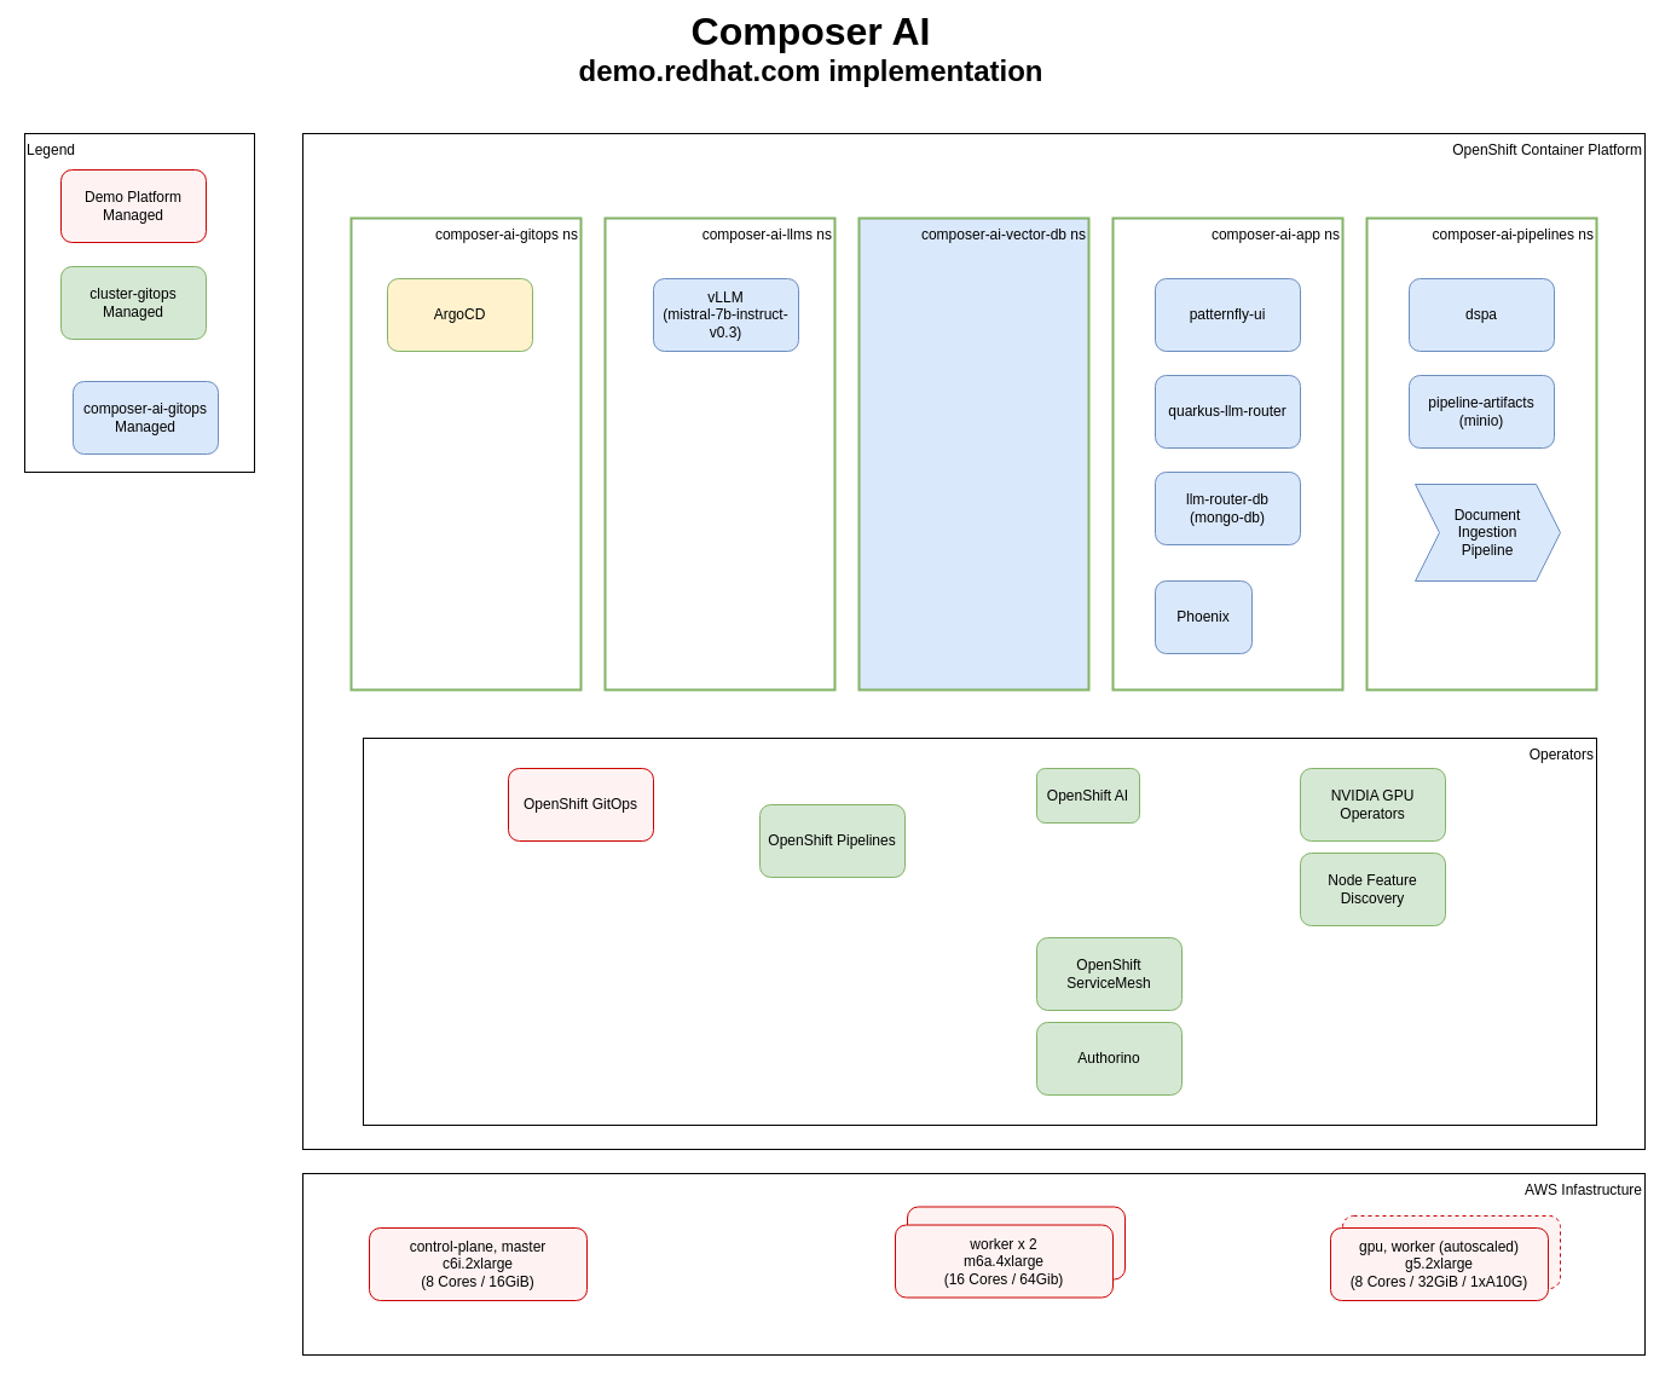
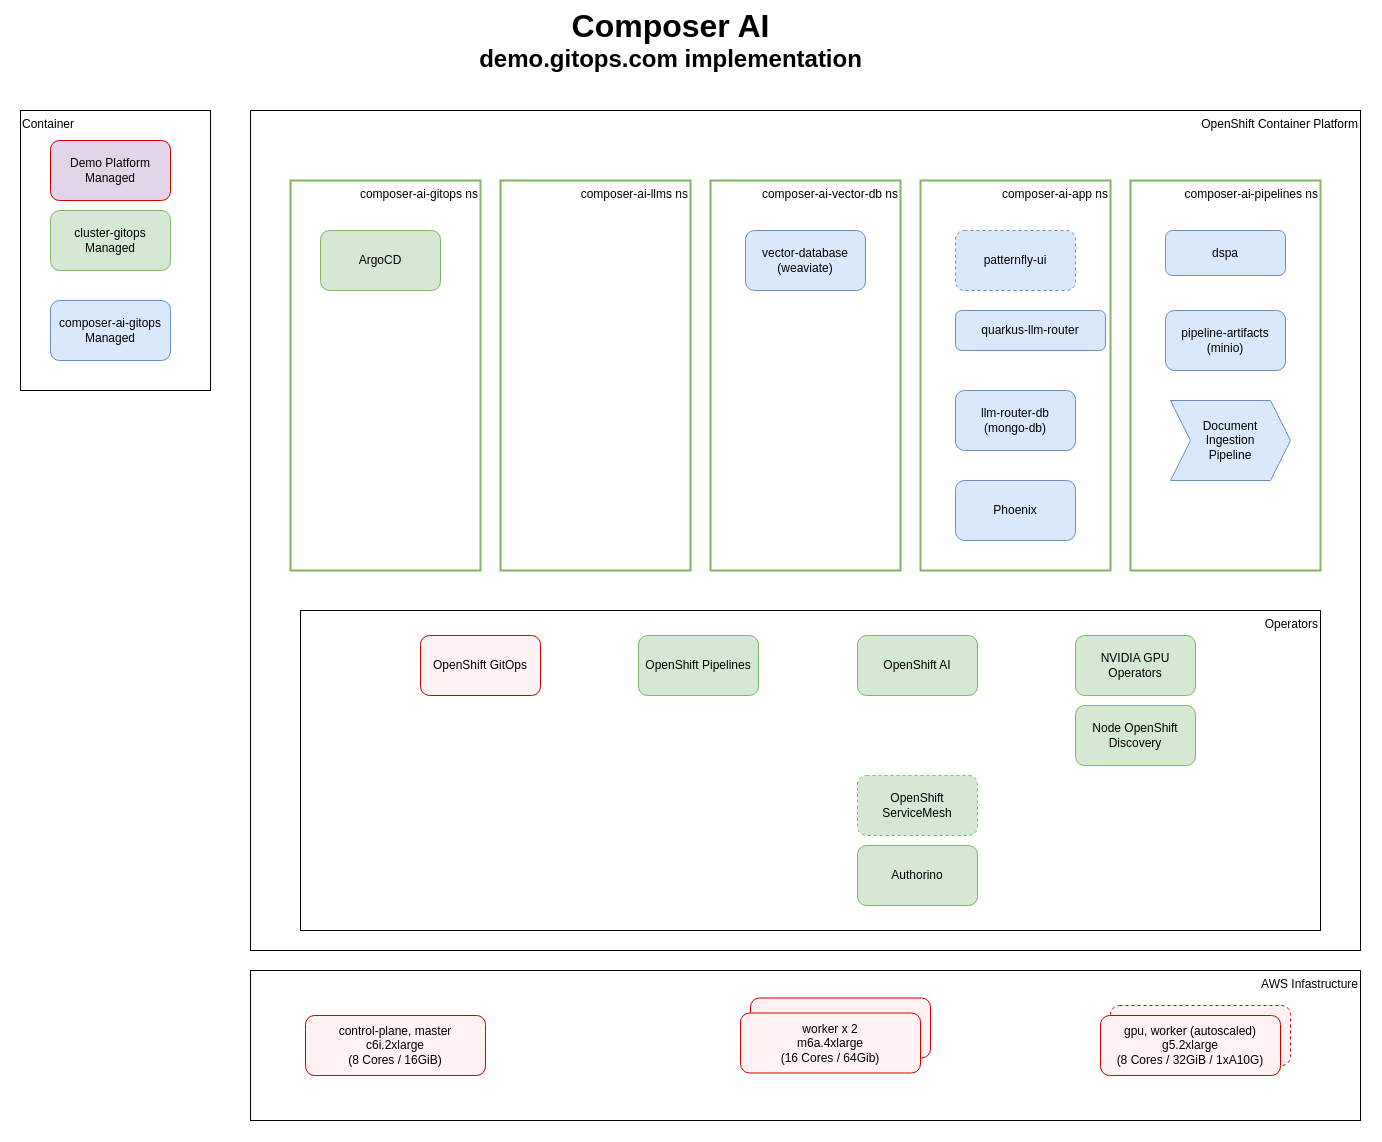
  <mxCell id="0" />
  <mxCell id="1" parent="0" />
  <mxCell id="2" value="OpenShift Container Platform" style="rounded=0;whiteSpace=wrap;html=1;align=right;verticalAlign=top;" parent="1" vertex="1"><mxGeometry x="250" y="110" width="1110" height="840" as="geometry" /></mxCell>
- <mxCell id="3" value="composer-ai-vector-db ns" style="rounded=0;whiteSpace=wrap;html=1;align=right;verticalAlign=top;strokeWidth=2;fillColor=#dae8fc;strokeColor=#82b366;" vertex="1" parent="1"><mxGeometry x="710" y="180" width="190" height="390" as="geometry" /></mxCell>
+ <mxCell id="3" value="composer-ai-vector-db ns" style="rounded=0;whiteSpace=wrap;html=1;align=right;verticalAlign=top;strokeWidth=2;fillColor=#FFFFFF;strokeColor=#82b366;" vertex="1" parent="1"><mxGeometry x="710" y="180" width="190" height="390" as="geometry" /></mxCell>
  <mxCell id="4" value="Operators" style="rounded=0;whiteSpace=wrap;html=1;align=right;verticalAlign=top;" parent="1" vertex="1"><mxGeometry x="300" y="610" width="1020" height="320" as="geometry" /></mxCell>
  <mxCell id="5" value="OpenShift GitOps" style="rounded=1;whiteSpace=wrap;html=1;strokeColor=#CC0000;fillColor=#FFF2F2;" parent="1" vertex="1"><mxGeometry x="420" y="635" width="120" height="60" as="geometry" /></mxCell>
- <mxCell id="6" value="OpenShift Pipelines" style="rounded=1;whiteSpace=wrap;html=1;fillColor=#d5e8d4;strokeColor=#82b366;" parent="1" vertex="1"><mxGeometry x="628" y="665" width="120" height="60" as="geometry" /></mxCell>
- <mxCell id="7" value="OpenShift AI" style="rounded=1;whiteSpace=wrap;html=1;fillColor=#d5e8d4;strokeColor=#82b366;" parent="1" vertex="1"><mxGeometry x="857" y="635" width="85" height="45" as="geometry" /></mxCell>
- <mxCell id="8" value="OpenShift ServiceMesh" style="rounded=1;whiteSpace=wrap;html=1;fillColor=#d5e8d4;strokeColor=#82b366;" parent="1" vertex="1"><mxGeometry x="857" y="775" width="120" height="60" as="geometry" /></mxCell>
+ <mxCell id="6" value="OpenShift Pipelines" style="rounded=1;whiteSpace=wrap;html=1;fillColor=#d5e8d4;strokeColor=#82b366;" parent="1" vertex="1"><mxGeometry x="638" y="635" width="120" height="60" as="geometry" /></mxCell>
+ <mxCell id="7" value="OpenShift AI" style="rounded=1;whiteSpace=wrap;html=1;fillColor=#d5e8d4;strokeColor=#82b366;" parent="1" vertex="1"><mxGeometry x="857" y="635" width="120" height="60" as="geometry" /></mxCell>
+ <mxCell id="8" value="OpenShift ServiceMesh" style="rounded=1;whiteSpace=wrap;html=1;fillColor=#d5e8d4;strokeColor=#82b366;dashed=1;" parent="1" vertex="1"><mxGeometry x="857" y="775" width="120" height="60" as="geometry" /></mxCell>
  <mxCell id="9" value="Authorino" style="rounded=1;whiteSpace=wrap;html=1;fillColor=#d5e8d4;strokeColor=#82b366;" parent="1" vertex="1"><mxGeometry x="857" y="845" width="120" height="60" as="geometry" /></mxCell>
  <mxCell id="10" value="NVIDIA GPU Operators" style="rounded=1;whiteSpace=wrap;html=1;fillColor=#d5e8d4;strokeColor=#82b366;" parent="1" vertex="1"><mxGeometry x="1075" y="635" width="120" height="60" as="geometry" /></mxCell>
- <mxCell id="11" value="Node Feature Discovery" style="rounded=1;whiteSpace=wrap;html=1;fillColor=#d5e8d4;strokeColor=#82b366;" parent="1" vertex="1"><mxGeometry x="1075" y="705" width="120" height="60" as="geometry" /></mxCell>
+ <mxCell id="11" value="Node OpenShift Discovery" style="rounded=1;whiteSpace=wrap;html=1;fillColor=#d5e8d4;strokeColor=#82b366;" parent="1" vertex="1"><mxGeometry x="1075" y="705" width="120" height="60" as="geometry" /></mxCell>
  <mxCell id="12" value="AWS Infastructure" style="rounded=0;whiteSpace=wrap;html=1;align=right;verticalAlign=top;" parent="1" vertex="1"><mxGeometry x="250" y="970" width="1110" height="150" as="geometry" /></mxCell>
  <mxCell id="13" value="control-plane, master&lt;br&gt;c6i.2xlarge&lt;br&gt;(8 Cores / 16GiB)" style="rounded=1;whiteSpace=wrap;html=1;strokeColor=#CC0000;fillColor=#FFF2F2;" parent="1" vertex="1"><mxGeometry x="305" y="1015" width="180" height="60" as="geometry" /></mxCell>
  <mxCell id="14" value="" style="rounded=1;whiteSpace=wrap;html=1;strokeColor=#CC0000;fillColor=#FFF2F2;" parent="1" vertex="1"><mxGeometry x="750" y="997.5" width="180" height="60" as="geometry" /></mxCell>
  <mxCell id="15" value="composer-ai-gitops ns" style="rounded=0;whiteSpace=wrap;html=1;align=right;verticalAlign=top;fillColor=#FFFFFF;strokeColor=#82b366;strokeWidth=2;" parent="1" vertex="1"><mxGeometry x="290" y="180" width="190" height="390" as="geometry" /></mxCell>
- <mxCell id="16" value="ArgoCD" style="rounded=1;whiteSpace=wrap;html=1;fillColor=#fff2cc;strokeColor=#82b366;" parent="1" vertex="1"><mxGeometry x="320" y="230" width="120" height="60" as="geometry" /></mxCell>
+ <mxCell id="16" value="ArgoCD" style="rounded=1;whiteSpace=wrap;html=1;fillColor=#d5e8d4;strokeColor=#82b366;" parent="1" vertex="1"><mxGeometry x="320" y="230" width="120" height="60" as="geometry" /></mxCell>
  <mxCell id="17" value="composer-ai-llms ns" style="rounded=0;whiteSpace=wrap;html=1;align=right;verticalAlign=top;strokeWidth=2;fillColor=#FFFFFF;strokeColor=#82b366;" parent="1" vertex="1"><mxGeometry x="500" y="180" width="190" height="390" as="geometry" /></mxCell>
- <mxCell id="18" value="vLLM&lt;br&gt;(mistral-7b-instruct-v0.3)" style="rounded=1;whiteSpace=wrap;html=1;fillColor=#dae8fc;strokeColor=#6c8ebf;" parent="1" vertex="1"><mxGeometry x="540" y="230" width="120" height="60" as="geometry" /></mxCell>
  <mxCell id="19" value="composer-ai-app ns" style="rounded=0;whiteSpace=wrap;html=1;align=right;verticalAlign=top;fillColor=#FFFFFF;strokeColor=#82b366;strokeWidth=2;" parent="1" vertex="1"><mxGeometry x="920" y="180" width="190" height="390" as="geometry" /></mxCell>
- <mxCell id="20" value="patternfly-ui" style="rounded=1;whiteSpace=wrap;html=1;fillColor=#dae8fc;strokeColor=#6c8ebf;" parent="1" vertex="1"><mxGeometry x="955" y="230" width="120" height="60" as="geometry" /></mxCell>
- <mxCell id="21" value="quarkus-llm-router" style="rounded=1;whiteSpace=wrap;html=1;fillColor=#dae8fc;strokeColor=#6c8ebf;" parent="1" vertex="1"><mxGeometry x="955" y="310" width="120" height="60" as="geometry" /></mxCell>
+ <mxCell id="20" value="patternfly-ui" style="rounded=1;whiteSpace=wrap;html=1;fillColor=#dae8fc;strokeColor=#6c8ebf;dashed=1;" parent="1" vertex="1"><mxGeometry x="955" y="230" width="120" height="60" as="geometry" /></mxCell>
+ <mxCell id="21" value="quarkus-llm-router" style="rounded=1;whiteSpace=wrap;html=1;fillColor=#dae8fc;strokeColor=#6c8ebf;" parent="1" vertex="1"><mxGeometry x="955" y="310" width="150" height="40" as="geometry" /></mxCell>
+ <mxCell id="22" value="vector-database&lt;br&gt;(weaviate)" style="rounded=1;whiteSpace=wrap;html=1;fillColor=#dae8fc;strokeColor=#6c8ebf;" parent="1" vertex="1"><mxGeometry x="745" y="230" width="120" height="60" as="geometry" /></mxCell>
  <mxCell id="23" value="composer-ai-pipelines ns" style="rounded=0;whiteSpace=wrap;html=1;align=right;verticalAlign=top;fillColor=#FFFFFF;strokeColor=#82b366;strokeWidth=2;" parent="1" vertex="1"><mxGeometry x="1130" y="180" width="190" height="390" as="geometry" /></mxCell>
- <mxCell id="24" value="dspa" style="rounded=1;whiteSpace=wrap;html=1;fillColor=#dae8fc;strokeColor=#6c8ebf;" parent="1" vertex="1"><mxGeometry x="1165" y="230" width="120" height="60" as="geometry" /></mxCell>
+ <mxCell id="24" value="dspa" style="rounded=1;whiteSpace=wrap;html=1;fillColor=#dae8fc;strokeColor=#6c8ebf;" parent="1" vertex="1"><mxGeometry x="1165" y="230" width="120" height="45" as="geometry" /></mxCell>
  <mxCell id="25" value="pipeline-artifacts&lt;br&gt;(minio)" style="rounded=1;whiteSpace=wrap;html=1;fillColor=#dae8fc;strokeColor=#6c8ebf;" parent="1" vertex="1"><mxGeometry x="1165" y="310" width="120" height="60" as="geometry" /></mxCell>
  <mxCell id="26" value="Document &lt;br&gt;Ingestion &lt;br&gt;Pipeline" style="shape=step;perimeter=stepPerimeter;whiteSpace=wrap;html=1;fixedSize=1;fillColor=#dae8fc;strokeColor=#6c8ebf;" parent="1" vertex="1"><mxGeometry x="1170" y="400" width="120" height="80" as="geometry" /></mxCell>
- <mxCell id="27" value="Phoenix" style="rounded=1;whiteSpace=wrap;html=1;fillColor=#dae8fc;strokeColor=#6c8ebf;" parent="1" vertex="1"><mxGeometry x="955" y="480" width="80" height="60" as="geometry" /></mxCell>
+ <mxCell id="27" value="Phoenix" style="rounded=1;whiteSpace=wrap;html=1;fillColor=#dae8fc;strokeColor=#6c8ebf;" parent="1" vertex="1"><mxGeometry x="955" y="480" width="120" height="60" as="geometry" /></mxCell>
  <mxCell id="28" value="llm-router-db&lt;br&gt;(mongo-db)" style="rounded=1;whiteSpace=wrap;html=1;fillColor=#dae8fc;strokeColor=#6c8ebf;" parent="1" vertex="1"><mxGeometry x="955" y="390" width="120" height="60" as="geometry" /></mxCell>
  <mxCell id="29" value="worker x 2&lt;br&gt;m6a.4xlarge&lt;br&gt;(16 Cores / 64Gib)" style="rounded=1;whiteSpace=wrap;html=1;strokeColor=#CC0000;fillColor=#FFF2F2;" vertex="1" parent="1"><mxGeometry x="740" y="1012.5" width="180" height="60" as="geometry" /></mxCell>
  <mxCell id="30" value="" style="rounded=1;whiteSpace=wrap;html=1;dashed=1;strokeColor=#CC0000;fillColor=#FFF2F2;" vertex="1" parent="1"><mxGeometry x="1110" y="1005" width="180" height="60" as="geometry" /></mxCell>
  <mxCell id="31" value="gpu, worker (autoscaled)&lt;br&gt;g5.2xlarge&lt;br&gt;(8 Cores / 32GiB / 1xA10G)" style="rounded=1;whiteSpace=wrap;html=1;strokeColor=#CC0000;fillColor=#FFF2F2;" parent="1" vertex="1"><mxGeometry x="1100" y="1015" width="180" height="60" as="geometry" /></mxCell>
- <mxCell id="32" value="Legend" style="rounded=0;whiteSpace=wrap;html=1;strokeColor=#000000;fillColor=default;align=left;verticalAlign=top;" vertex="1" parent="1"><mxGeometry x="20" y="110" width="190" height="280" as="geometry" /></mxCell>
- <mxCell id="33" value="Demo Platform Managed" style="rounded=1;whiteSpace=wrap;html=1;strokeColor=#CC0000;fillColor=#FFF2F2;" vertex="1" parent="1"><mxGeometry x="50" y="140" width="120" height="60" as="geometry" /></mxCell>
- <mxCell id="34" value="cluster-gitops Managed" style="rounded=1;whiteSpace=wrap;html=1;fillColor=#d5e8d4;strokeColor=#82b366;" vertex="1" parent="1"><mxGeometry x="50" y="220" width="120" height="60" as="geometry" /></mxCell>
- <mxCell id="35" value="composer-ai-gitops Managed" style="rounded=1;whiteSpace=wrap;html=1;fillColor=#dae8fc;strokeColor=#6c8ebf;" vertex="1" parent="1"><mxGeometry x="60" y="315" width="120" height="60" as="geometry" /></mxCell>
- <mxCell id="36" value="&lt;font style=&quot;font-size: 32px;&quot;&gt;Composer AI&lt;br&gt;&lt;/font&gt;demo.redhat.com implementation" style="text;strokeColor=none;fillColor=none;html=1;fontSize=24;fontStyle=1;verticalAlign=middle;align=center;strokeWidth=2;" vertex="1" parent="1"><mxGeometry x="620" y="20" width="100" height="40" as="geometry" /></mxCell>
+ <mxCell id="32" value="Container" style="rounded=0;whiteSpace=wrap;html=1;strokeColor=#000000;fillColor=default;align=left;verticalAlign=top;" vertex="1" parent="1"><mxGeometry x="20" y="110" width="190" height="280" as="geometry" /></mxCell>
+ <mxCell id="33" value="Demo Platform Managed" style="rounded=1;whiteSpace=wrap;html=1;strokeColor=#CC0000;fillColor=#e1d5e7;" vertex="1" parent="1"><mxGeometry x="50" y="140" width="120" height="60" as="geometry" /></mxCell>
+ <mxCell id="34" value="cluster-gitops Managed" style="rounded=1;whiteSpace=wrap;html=1;fillColor=#d5e8d4;strokeColor=#82b366;" vertex="1" parent="1"><mxGeometry x="50" y="210" width="120" height="60" as="geometry" /></mxCell>
+ <mxCell id="35" value="composer-ai-gitops Managed" style="rounded=1;whiteSpace=wrap;html=1;fillColor=#dae8fc;strokeColor=#6c8ebf;" vertex="1" parent="1"><mxGeometry x="50" y="300" width="120" height="60" as="geometry" /></mxCell>
+ <mxCell id="36" value="&lt;font style=&quot;font-size: 32px;&quot;&gt;Composer AI&lt;br&gt;&lt;/font&gt;demo.gitops.com implementation" style="text;strokeColor=none;fillColor=none;html=1;fontSize=24;fontStyle=1;verticalAlign=middle;align=center;strokeWidth=2;" vertex="1" parent="1"><mxGeometry x="620" y="20" width="100" height="40" as="geometry" /></mxCell>
